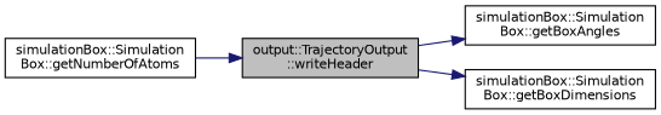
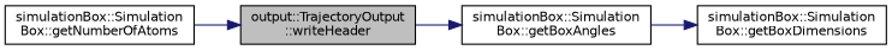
  digraph {
    rankdir=LR
    node [color=black fillcolor=white fontname=Helvetica fontsize=10 shape=record style=filled]
    edge [color=midnightblue fontname=Helvetica fontsize=10 labelfontname=Helvetica labelfontsize=10 style=solid]
    n1 [fillcolor=grey75 fontcolor=black height=0.2 label="output::TrajectoryOutput\l::writeHeader" width=0.4]
    n2 [height=0.2 label="simulationBox::Simulation\lBox::getBoxAngles" width=0.4]
    n3 [height=0.2 label="simulationBox::Simulation\lBox::getBoxDimensions" width=0.4]
    n4 [height=0.2 label="simulationBox::Simulation\lBox::getNumberOfAtoms" width=0.4]
    n1 -> n2
-   n1 -> n3
+   n2 -> n3
    n4 -> n1
  }
